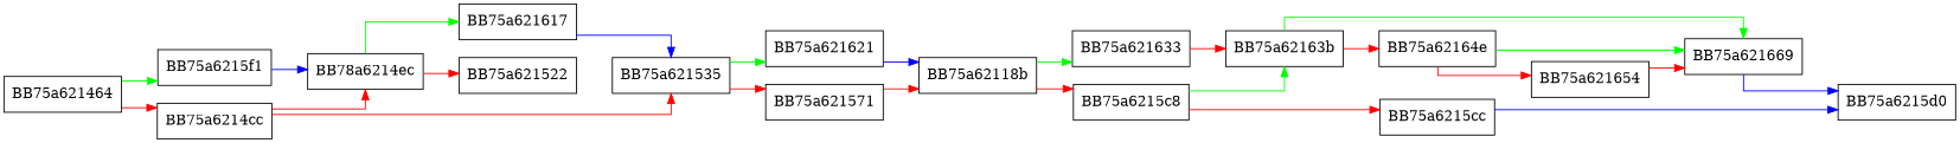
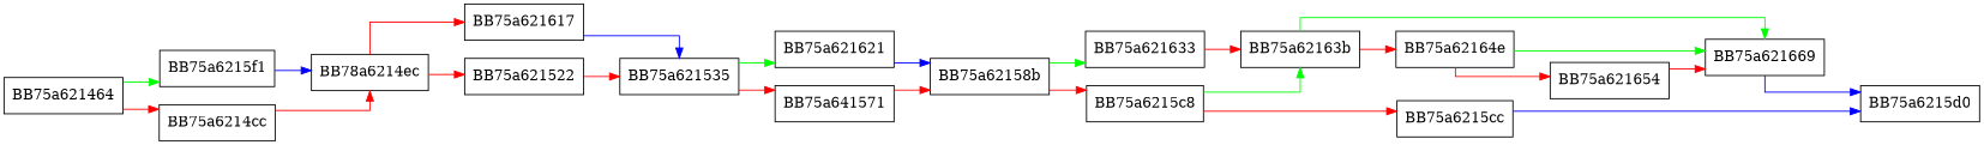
  digraph {
    rankdir=LR
    splines=ortho
    node [shape=box]
    edge [color=red]
    BB75a621464
    BB75a6215f1
    BB75a6214cc
    n4 [label=BB78a6214ec]
    BB75a621617
    BB75a621522
    BB75a621535
    BB75a621621
-   BB75a621571
-   BB75a62158b [label=BB75a62118b]
+   BB75a621571 [label=BB75a641571]
+   BB75a62158b
    BB75a621633
    BB75a6215c8
    BB75a62163b
    BB75a6215cc
    BB75a621669
    BB75a62164e
    BB75a6215d0
    BB75a621654
    BB75a621464 -> BB75a6215f1 [color=green]
    BB75a621464 -> BB75a6214cc
    BB75a6215f1 -> n4 [color=blue]
    BB75a6214cc -> n4
-   n4 -> BB75a621617 [color=green]
+   n4 -> BB75a621617
    n4 -> BB75a621522
    BB75a621617 -> BB75a621535 [color=blue]
-   BB75a6214cc -> BB75a621535
+   BB75a621522 -> BB75a621535
    BB75a621535 -> BB75a621621 [color=green]
    BB75a621535 -> BB75a621571
    BB75a621621 -> BB75a62158b [color=blue]
    BB75a621571 -> BB75a62158b
    BB75a62158b -> BB75a621633 [color=green]
    BB75a62158b -> BB75a6215c8
    BB75a621633 -> BB75a62163b
    BB75a6215c8 -> BB75a62163b [color=green]
    BB75a6215c8 -> BB75a6215cc
    BB75a62163b -> BB75a621669 [color=green]
    BB75a62163b -> BB75a62164e
    BB75a6215cc -> BB75a6215d0 [color=blue]
    BB75a621669 -> BB75a6215d0 [color=blue]
    BB75a62164e -> BB75a621669 [color=green]
    BB75a62164e -> BB75a621654
    BB75a621654 -> BB75a621669
  }
